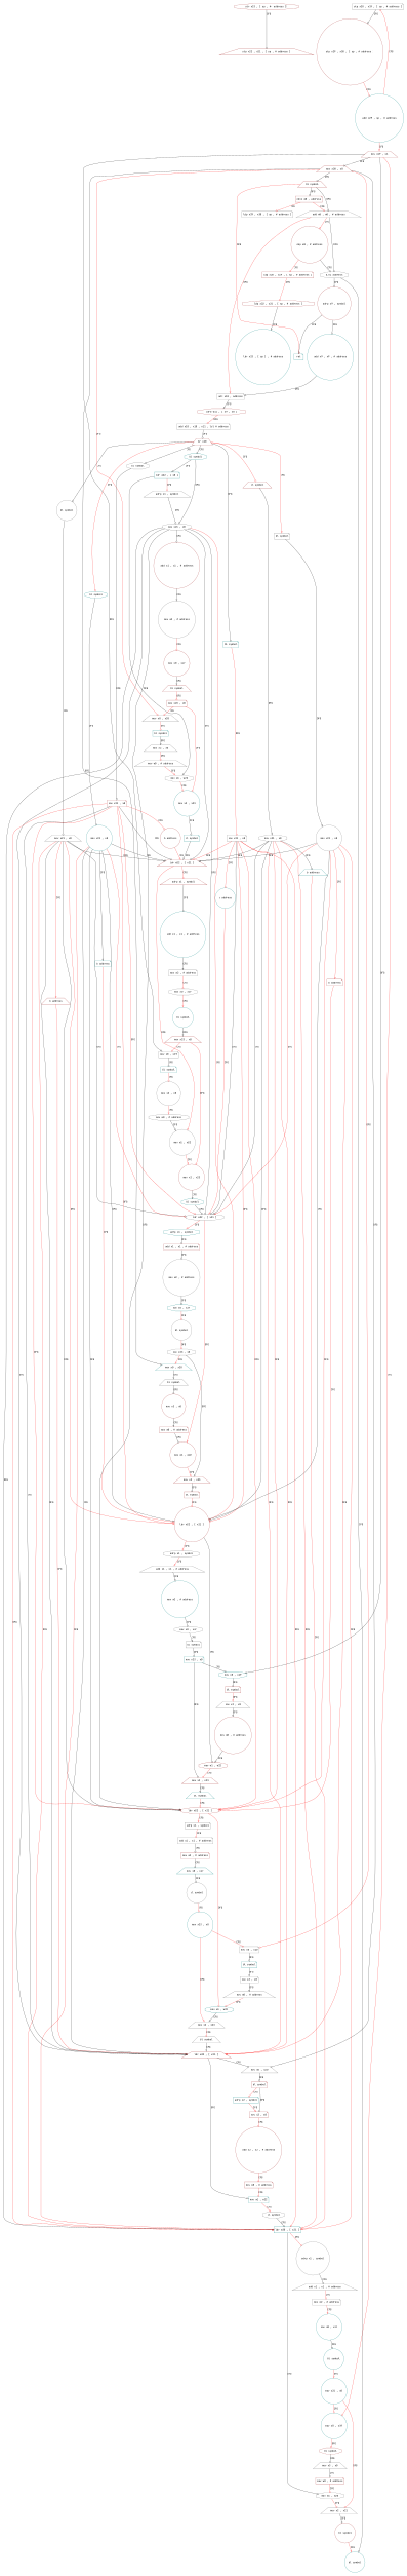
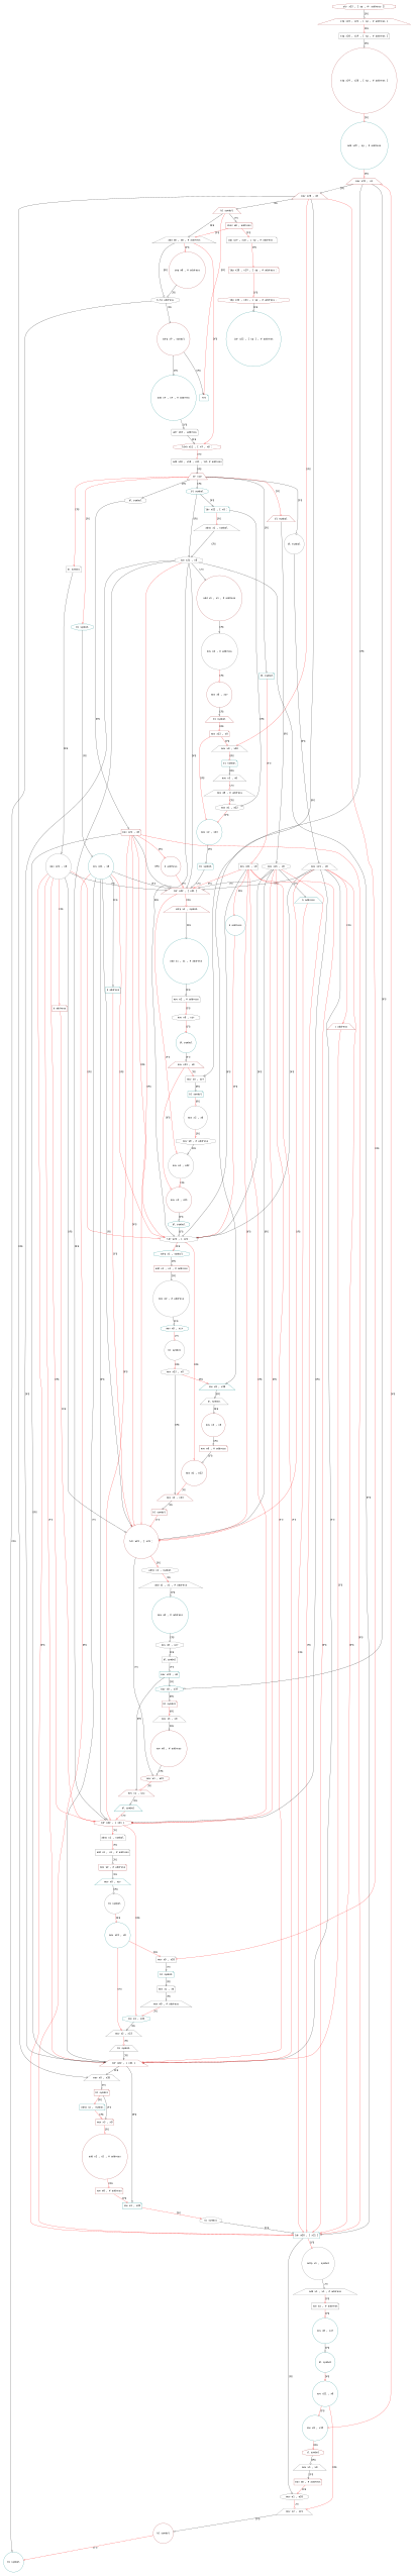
  digraph {
    fontname="JetBrains Mono"
    node [color=gray40 fontname="JetBrains Mono" shape=note]
    edge [arrowhead=odot color=black fontname="JetBrains Mono"]
    n1 [color=brown label="str x23 , [ sp , #- address ]!" shape=octagon]
    n2 [color=brown label="stp x22 , x21 , [ sp , # address ]" shape=trapezium]
    n3 [label="stp x20 , x19 , [ sp , # address ]"]
    n4 [color=brown label="stp x29 , x30 , [ sp , # address ]" shape=circle]
    n5 [color=teal label="add x29 , sp , # address" shape=circle]
    n6 [color=brown label="mov x19 , x1" shape=trapezium]
    n7 [color=brown label="mov x20 , x0" shape=trapezium]
    n8 [color=teal label="mov x0 , x19" shape=circle]
    n9 [color=teal label="mov x0 , x19" shape=octagon]
    n10 [label="mov x0 , x19"]
    n11 [color=brown label="bl symbol" shape=trapezium]
    n12 [label="mov x0 , x20" shape=trapezium]
    n13 [label="mov x0 , x20" shape=trapezium]
    n14 [label="mov x0 , x20"]
    n15 [color=teal label="mov x0 , x20" shape=trapezium]
    n16 [color=brown label="bl symbol" shape=octagon]
    n17 [color=brown label="bl symbol"]
    n18 [color=teal label="bl symbol"]
    n19 [color=brown label="cbnz w0 , address"]
    n20 [label="add w8 , w0 , # address" shape=trapezium]
    n21 [color=teal label=ret]
    n22 [color=teal label="bl symbol"]
    n23 [color=brown label="bl symbol"]
    n24 [color=teal label="bl symbol"]
    n25 [label="bl symbol" shape=trapezium]
    n26 [label="ldp x29 , x30 , [ sp , # address ]"]
    n27 [color=brown label="cmp w8 , # address" shape=circle]
    n28 [label="b.hi address" shape=octagon]
    n29 [color=brown label="ldrb w11 , [ x9 , x8 ]" shape=octagon]
    n30 [color=brown label="ldp x20 , x19 , [ sp , # address ]"]
    n31 [color=teal label="bl symbol" shape=circle]
    n32 [color=brown label="adrp x9 , symbol" shape=circle]
    n33 [label="add x10 , x10 , x11 , lsl # address"]
    n34 [color=brown label="ldp x22 , x21 , [ sp , # address ]" shape=octagon]
    n35 [color=teal label="add x9 , x9 , # address" shape=circle]
    n36 [label="adr x10 , address"]
    n37 [color=teal label="ldr x23 , [ sp ] , # address" shape=circle]
    n38 [color=brown label="br x10" shape=trapezium]
    n39 [color=brown label="bl symbol" shape=trapezium]
    n40 [label="bl symbol" shape=circle]
    n41 [label="bl symbol"]
    n42 [color=teal label="bl symbol" shape=octagon]
    n43 [color=teal label="bl symbol"]
    n44 [label="bl symbol" shape=octagon]
    n45 [color=teal label="bl symbol" shape=octagon]
    n46 [label="mov x21 , x0" shape=octagon]
    n47 [label="mov x21 , x0" shape=trapezium]
    n48 [label="mov x21 , x0" shape=circle]
    n49 [color=teal label="mov x21 , x0" shape=circle]
    n50 [label="mov x21 , x0"]
    n51 [color=brown label="mov x21 , x0"]
    n52 [color=teal label="ldr w22 , [ x0 ]"]
    n53 [label="mov x21 , x0" shape=octagon]
    n54 [color=teal label="b address" shape=trapezium]
    n55 [color=teal label="ldr w20 , [ x21 ]"]
    n56 [color=brown label="ldr w22 , [ x21 ]" shape=trapezium]
    n57 [color=brown label="ldr w22 , [ x21 ]" shape=octagon]
    n58 [color=brown label="ldr w22 , [ x21 ]" shape=circle]
    n59 [label="ldr w22 , [ x21 ]" shape=octagon]
    n60 [color=brown label="ldr w22 , [ x21 ]" shape=trapezium]
    n61 [color=brown label="b address" shape=trapezium]
    n62 [color=brown label="b address"]
    n63 [color=teal label="b address"]
    n64 [color=teal label="b address" shape=circle]
    n65 [color=brown label="b address" shape=circle]
    n66 [label="adrp x1 , symbol" shape=trapezium]
    n67 [label="mov w1 , w22" shape=octagon]
    n68 [color=brown label="add x1 , x1 , # address" shape=circle]
    n69 [label="adrp x1 , symbol" shape=circle]
    n70 [label="mov w1 , w20" shape=octagon]
    n71 [color=teal label="mov w1 , w22"]
    n72 [label="adrp x1 , symbol"]
    n73 [color=teal label="mov w1 , w22" shape=octagon]
    n74 [label="adrp x1 , symbol" shape=octagon]
    n75 [color=brown label="mov w1 , w22" shape=octagon]
    n76 [color=teal label="adrp x1 , symbol" shape=octagon]
    n77 [color=brown label="mov w1 , w22" shape=circle]
    n78 [color=brown label="adrp x1 , symbol" shape=trapezium]
    n79 [label="mov w1 , w22" shape=circle]
    n80 [label="add x1 , x1 , # address" shape=trapezium]
    n81 [label="mov x2 , x21" shape=trapezium]
    n82 [label="bl symbol" shape=octagon]
    n83 [label="add x1 , x1 , # address"]
    n84 [label="mov x2 , x23" shape=trapezium]
    n85 [label="add x1 , x1 , # address" shape=trapezium]
    n86 [color=brown label="mov x2 , x23" shape=trapezium]
    n87 [color=brown label="add x1 , x1 , # address"]
    n88 [color=brown label="mov x2 , x23" shape=trapezium]
    n89 [color=teal label="add x1 , x1 , # address" shape=circle]
    n90 [color=brown label="mov x2 , x23" shape=circle]
    n91 [color=teal label="mov x2 , x23" shape=circle]
    n92 [label="mov w2 , # address" shape=circle]
    n93 [color=brown label="mov x0 , xzr" shape=circle]
    n94 [color=brown label="bl symbol" shape=trapezium]
    n95 [color=brown label="mov x23 , x0"]
    n96 [color=teal label="bl symbol"]
    n97 [label="mov x3 , x0" shape=trapezium]
    n98 [label="mov w0 , # address" shape=trapezium]
    n99 [label="mov w2 , # address"]
    n100 [color=teal label="mov x0 , xzr" shape=circle]
    n101 [color=teal label="bl symbol" shape=circle]
    n102 [color=teal label="mov x21 , x0" shape=circle]
    n103 [color=brown label="bl symbol" shape=circle]
    n104 [label="mov x3 , x0" shape=trapezium]
    n105 [color=brown label="mov w0 , # address"]
    n106 [color=teal label="adrp x2 , symbol"]
    n107 [color=brown label="mov x3 , x0"]
    n108 [color=brown label="add x2 , x2 , # address" shape=circle]
    n109 [color=brown label="mov w0 , # address"]
    n110 [color=brown label="mov w2 , # address"]
    n111 [color=teal label="mov x0 , xzr" shape=trapezium]
    n112 [label="bl symbol" shape=circle]
    n113 [color=teal label="mov x23 , x0" shape=circle]
    n114 [label="bl symbol" shape=trapezium]
    n115 [label="mov x3 , x0"]
    n116 [label="mov w0 , # address" shape=trapezium]
    n117 [color=teal label="mov w2 , # address" shape=circle]
    n118 [label="mov x0 , xzr" shape=octagon]
    n119 [label="bl symbol"]
    n120 [color=teal label="mov x23 , x0"]
    n121 [color=teal label="bl symbol" shape=trapezium]
    n122 [label="mov x3 , x0" shape=trapezium]
    n123 [color=brown label="mov w0 , # address" shape=circle]
    n124 [label="mov w2 , # address" shape=circle]
    n125 [color=teal label="mov x0 , xzr" shape=octagon]
    n126 [label="bl symbol" shape=circle]
    n127 [label="mov x23 , x0" shape=octagon]
    n128 [color=brown label="bl symbol"]
    n129 [color=brown label="mov x3 , x0" shape=circle]
    n130 [color=brown label="mov w0 , # address"]
    n131 [label="mov w2 , # address"]
    n132 [label="mov x0 , xzr" shape=octagon]
    n133 [color=teal label="bl symbol" shape=circle]
    n134 [color=brown label="mov x23 , x0" shape=trapezium]
    n135 [color=teal label="bl symbol" shape=octagon]
    n136 [label="mov x3 , x0" shape=circle]
    n137 [label="mov w0 , # address" shape=octagon]
    n1 -> n2 [label=CFG]
-   n5 -> n3 [color=red label=CFG]
+   n2 -> n3 [color=red label=CFG]
    n3 -> n4 [arrowhead=onormal label=CFG]
    n4 -> n5 [color=red label=CFG]
    n5 -> n6 [arrowhead=onormal color=red label=CFG]
    n6 -> n7 [label=CFG]
    n6 -> n8 [color=red label=DFG]
    n6 -> n9 [arrowhead=onormal label=DFG]
    n6 -> n10 [arrowhead=onormal label=DFG]
    n7 -> n11 [label=CFG]
    n7 -> n12 [color=red label=DFG]
    n7 -> n13 [label=DFG]
    n7 -> n14 [color=red label=DFG]
    n7 -> n15 [arrowhead=onormal label=DFG]
    n8 -> n16 [arrowhead=onormal color=red label=DFG]
    n9 -> n17 [label=DFG]
    n10 -> n18 [label=DFG]
    n11 -> n19 [arrowhead=onormal label=DFG]
    n11 -> n20 [label=DFG]
    n11 -> n21 [color=red label=DFG]
    n12 -> n22 [color=red label=DFG]
    n13 -> n23 [arrowhead=onormal label=DFG]
    n14 -> n24 [arrowhead=onormal label=DFG]
    n15 -> n25 [arrowhead=onormal label=DFG]
    n16 -> n104 [label=DFG]
    n17 -> n122 [arrowhead=onormal color=red label=DFG]
    n18 -> n136 [color=red label=DFG]
    n19 -> n20 [color=red label=CFG]
    n19 -> n26 [color=red label=CFG]
    n20 -> n27 [arrowhead=onormal color=red label=CFG]
    n20 -> n28 [label=DFG]
-   n20 -> n36 [arrowhead=onormal color=red label=DFG]
+   n20 -> n29 [arrowhead=onormal color=red label=DFG]
    n22 -> n97 [arrowhead=onormal label=DFG]
    n23 -> n106 [color=red label=CFG]
    n23 -> n107 [label=DFG]
    n24 -> n115 [arrowhead=onormal label=DFG]
    n25 -> n129 [label=DFG]
-   n27 -> n30 [color=red label=CFG]
+   n26 -> n30 [color=red label=CFG]
    n27 -> n28 [label=CFG]
    n28 -> n31 [arrowhead=onormal label=CFG]
    n28 -> n32 [label=CFG]
    n29 -> n33 [color=red label=DFG]
    n30 -> n34 [color=red label=CFG]
    n32 -> n21 [arrowhead=onormal label=CFG]
    n32 -> n35 [label=CFG]
    n33 -> n38 [label=DFG]
    n34 -> n37 [arrowhead=onormal label=CFG]
    n35 -> n36 [arrowhead=onormal label=CFG]
    n36 -> n29 [arrowhead=onormal label=CFG]
    n38 -> n39 [color=red label=CFG]
    n38 -> n40 [label=CFG]
    n38 -> n41 [arrowhead=onormal color=red label=CFG]
    n38 -> n42 [arrowhead=onormal color=red label=CFG]
    n38 -> n43 [label=CFG]
    n38 -> n44 [arrowhead=onormal label=CFG]
    n38 -> n45 [label=CFG]
    n39 -> n46 [arrowhead=onormal label=DFG]
    n40 -> n47 [label=DFG]
    n41 -> n48 [arrowhead=onormal label=DFG]
    n42 -> n49 [label=DFG]
    n43 -> n50 [color=red label=DFG]
    n44 -> n51 [arrowhead=onormal label=DFG]
    n45 -> n52 [arrowhead=onormal label=DFG]
    n45 -> n53 [arrowhead=onormal label=DFG]
    n46 -> n54 [label=CFG]
    n46 -> n55 [arrowhead=onormal color=red label=DFG]
    n46 -> n56 [arrowhead=onormal color=red label=DFG]
    n46 -> n57 [arrowhead=onormal color=red label=DFG]
    n46 -> n58 [label=DFG]
    n46 -> n59 [arrowhead=onormal label=DFG]
    n46 -> n60 [label=DFG]
    n47 -> n55 [arrowhead=onormal color=red label=DFG]
    n47 -> n56 [label=DFG]
    n47 -> n57 [arrowhead=onormal label=DFG]
    n47 -> n58 [color=red label=DFG]
    n47 -> n59 [label=DFG]
    n47 -> n60 [arrowhead=onormal label=DFG]
    n47 -> n61 [arrowhead=onormal color=red label=CFG]
    n48 -> n55 [arrowhead=onormal color=red label=DFG]
    n48 -> n56 [arrowhead=onormal color=red label=DFG]
    n48 -> n57 [arrowhead=onormal color=red label=DFG]
    n48 -> n58 [arrowhead=onormal label=DFG]
    n48 -> n59 [arrowhead=onormal color=red label=DFG]
    n48 -> n60 [arrowhead=onormal label=DFG]
    n48 -> n62 [arrowhead=onormal color=red label=CFG]
    n49 -> n55 [color=red label=DFG]
    n49 -> n56 [arrowhead=onormal label=DFG]
    n49 -> n57 [arrowhead=onormal label=DFG]
    n49 -> n58 [arrowhead=onormal label=DFG]
    n49 -> n59 [color=red label=DFG]
    n49 -> n60 [label=DFG]
    n49 -> n63 [arrowhead=onormal label=CFG]
    n50 -> n55 [arrowhead=onormal color=red label=DFG]
    n50 -> n56 [color=red label=DFG]
    n50 -> n57 [color=red label=DFG]
    n50 -> n58 [color=red label=DFG]
    n50 -> n59 [label=DFG]
    n50 -> n60 [arrowhead=onormal color=red label=DFG]
    n50 -> n64 [color=red label=CFG]
    n51 -> n55 [color=red label=DFG]
    n51 -> n56 [arrowhead=onormal label=DFG]
    n51 -> n57 [color=red label=DFG]
    n51 -> n58 [color=red label=DFG]
    n51 -> n59 [color=red label=DFG]
    n51 -> n60 [label=DFG]
    n51 -> n65 [color=red label=CFG]
    n52 -> n66 [color=red label=CFG]
    n52 -> n67 [arrowhead=onormal label=DFG]
    n53 -> n55 [arrowhead=onormal label=DFG]
    n53 -> n56 [arrowhead=onormal label=DFG]
    n53 -> n57 [arrowhead=onormal label=DFG]
    n53 -> n58 [color=red label=DFG]
    n53 -> n59 [label=DFG]
    n53 -> n60 [label=DFG]
    n53 -> n68 [label=CFG]
    n54 -> n55 [color=red label=CFG]
    n55 -> n69 [color=red label=CFG]
    n55 -> n70 [label=DFG]
    n56 -> n13 [label=CFG]
    n56 -> n71 [arrowhead=onormal label=DFG]
    n57 -> n72 [arrowhead=onormal color=red label=CFG]
    n57 -> n73 [color=red label=DFG]
    n58 -> n74 [arrowhead=onormal color=red label=CFG]
    n58 -> n75 [label=DFG]
    n59 -> n76 [arrowhead=onormal color=red label=CFG]
    n59 -> n77 [arrowhead=onormal color=red label=DFG]
    n60 -> n78 [color=red label=CFG]
    n60 -> n79 [arrowhead=onormal color=red label=DFG]
    n61 -> n56 [color=red label=CFG]
    n62 -> n57 [color=red label=CFG]
    n63 -> n58 [arrowhead=onormal color=red label=CFG]
    n64 -> n59 [arrowhead=onormal color=red label=CFG]
    n65 -> n60 [arrowhead=onormal color=red label=CFG]
    n66 -> n53 [label=CFG]
    n67 -> n91 [color=red label=CFG]
    n68 -> n92 [arrowhead=onormal label=CFG]
    n69 -> n80 [label=CFG]
    n70 -> n81 [color=red label=CFG]
    n71 -> n82 [arrowhead=onormal color=red label=CFG]
    n72 -> n83 [color=red label=CFG]
    n73 -> n84 [arrowhead=onormal label=CFG]
    n74 -> n85 [arrowhead=onormal color=red label=CFG]
    n75 -> n86 [color=red label=CFG]
    n76 -> n87 [label=CFG]
    n77 -> n88 [arrowhead=onormal color=red label=CFG]
    n78 -> n89 [label=CFG]
    n79 -> n90 [arrowhead=onormal color=red label=CFG]
    n80 -> n99 [color=red label=CFG]
    n81 -> n103 [arrowhead=onormal label=CFG]
    n82 -> n55 [label=CFG]
    n83 -> n110 [label=CFG]
    n84 -> n114 [color=red label=CFG]
    n85 -> n117 [arrowhead=onormal label=CFG]
    n86 -> n121 [arrowhead=onormal label=CFG]
    n87 -> n124 [label=CFG]
    n88 -> n128 [label=CFG]
    n89 -> n131 [arrowhead=onormal label=CFG]
    n90 -> n135 [arrowhead=onormal label=CFG]
    n91 -> n96 [label=CFG]
    n92 -> n93 [color=red label=CFG]
    n93 -> n94 [arrowhead=onormal label=CFG]
    n94 -> n95 [color=red label=DFG]
    n95 -> n12 [color=red label=CFG]
    n95 -> n91 [color=red label=DFG]
    n96 -> n60 [arrowhead=onormal label=CFG]
    n97 -> n98 [color=red label=CFG]
    n98 -> n67 [arrowhead=onormal color=red label=CFG]
    n99 -> n100 [arrowhead=onormal color=red label=CFG]
    n100 -> n101 [arrowhead=onormal label=CFG]
    n101 -> n102 [arrowhead=onormal color=red label=DFG]
    n102 -> n8 [color=red label=CFG]
    n102 -> n81 [color=red label=DFG]
    n103 -> n31 [arrowhead=onormal color=red label=CFG]
    n104 -> n105 [arrowhead=onormal label=CFG]
    n105 -> n70 [color=red label=CFG]
    n106 -> n107 [arrowhead=onormal color=red label=CFG]
    n107 -> n108 [color=red label=CFG]
    n108 -> n109 [color=red label=CFG]
    n109 -> n71 [color=red label=CFG]
    n110 -> n111 [label=CFG]
    n111 -> n112 [label=CFG]
    n112 -> n113 [color=red label=DFG]
    n113 -> n14 [color=red label=CFG]
    n113 -> n84 [arrowhead=onormal color=red label=DFG]
    n114 -> n56 [arrowhead=onormal label=CFG]
    n115 -> n116 [arrowhead=onormal label=CFG]
    n116 -> n73 [color=red label=CFG]
    n117 -> n118 [label=CFG]
    n118 -> n119 [arrowhead=onormal label=CFG]
    n119 -> n120 [label=DFG]
    n120 -> n9 [label=CFG]
    n120 -> n86 [label=DFG]
    n121 -> n57 [arrowhead=onormal color=red label=CFG]
    n122 -> n123 [arrowhead=onormal label=CFG]
    n123 -> n75 [arrowhead=onormal label=CFG]
    n124 -> n125 [arrowhead=onormal label=CFG]
    n125 -> n126 [color=red label=CFG]
    n126 -> n127 [color=red label=DFG]
    n127 -> n15 [arrowhead=onormal color=red label=CFG]
    n127 -> n88 [arrowhead=onormal label=DFG]
    n128 -> n58 [color=red label=CFG]
    n129 -> n130 [arrowhead=onormal label=CFG]
    n130 -> n77 [label=CFG]
    n131 -> n132 [color=red label=CFG]
    n132 -> n133 [arrowhead=onormal color=red label=CFG]
    n133 -> n134 [arrowhead=onormal label=DFG]
    n134 -> n10 [color=red label=CFG]
    n134 -> n90 [color=red label=DFG]
    n135 -> n59 [label=CFG]
    n136 -> n137 [arrowhead=onormal color=red label=CFG]
    n137 -> n79 [arrowhead=onormal label=CFG]
  }
